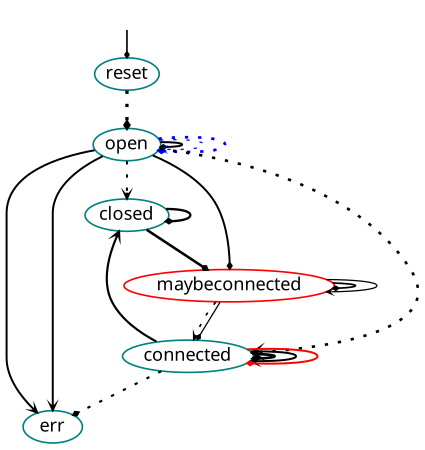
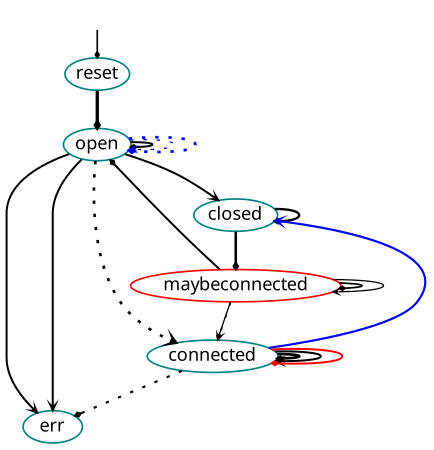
  digraph {
    fontname="Noto Sans"
    nodesep=0.18
    rankdir=TB
    ranksep=0.08
    node [fontname="Noto Sans" fontsize=11.0 margin=0.01 shape=ellipse color=teal]
    edge [arrowhead=diamond arrowsize=.3 fontname="Noto Sans" fontsize=6.0 margin=0.05 penwidth=1.2041199826559248]
    None [height=0.1 shape=none style=invis width=0.1 color=""]
    reset [height=0.1 width=0.5]
    open [height=0.1 width=0.5]
    err [height=0.1 width=0.5]
    closed [height=0.1 width=0.5]
    maybeconnected [color=red height=0.1 width=0.5]
    connected [height=0.1 width=0.5]
    subgraph sub_1 {
      rank=source
      None
    }
    None -> reset [penwidth=""]
-   reset -> open [label=" " penwidth=2.0043213737826426 style=dotted]
+   reset -> open [label=" " penwidth=2.0043213737826426]
    open -> open [label=" "]
    open -> open [arrowhead=vee color=blue label=" " penwidth=0.7781512503836436 style=dotted]
    open -> open [color=blue label=" " penwidth=1.662757831681574 style=dotted]
    open -> err [arrowhead=vee label=" "]
    open -> err [arrowhead=vee label=" "]
-   open -> closed [arrowhead=vee label=" " style=dotted]
-   open -> maybeconnected [label=" "]
+   open -> closed [arrowhead=vee label=" "]
+   maybeconnected -> open [label=" "]
    open -> connected [arrowhead=vee label=" " penwidth=1.6127838567197355 style=dotted]
    closed -> closed [label=" " penwidth=1.414973347970818]
    closed -> maybeconnected [label=" " penwidth=1.5563025007672873]
    maybeconnected -> maybeconnected [label=" " penwidth=1.0413926851582251]
    maybeconnected -> maybeconnected [arrowhead=vee label=" " penwidth=0.7781512503836436]
    maybeconnected -> connected [arrowhead=vee style=dotted penwidth=""]
    maybeconnected -> connected [label=" " penwidth=0.7781512503836436]
    connected -> err [label=" " penwidth=1.3222192947339193 style=dotted]
-   connected -> closed [arrowhead=vee label=" " penwidth=1.3222192947339193]
+   connected -> closed [arrowhead=vee label=" " penwidth=1.3222192947339193 color=blue]
    connected -> connected [label=" " penwidth=1.6127838567197355]
    connected -> connected [arrowhead=vee label=" "]
    connected -> connected [color=red label=" "]
  }
